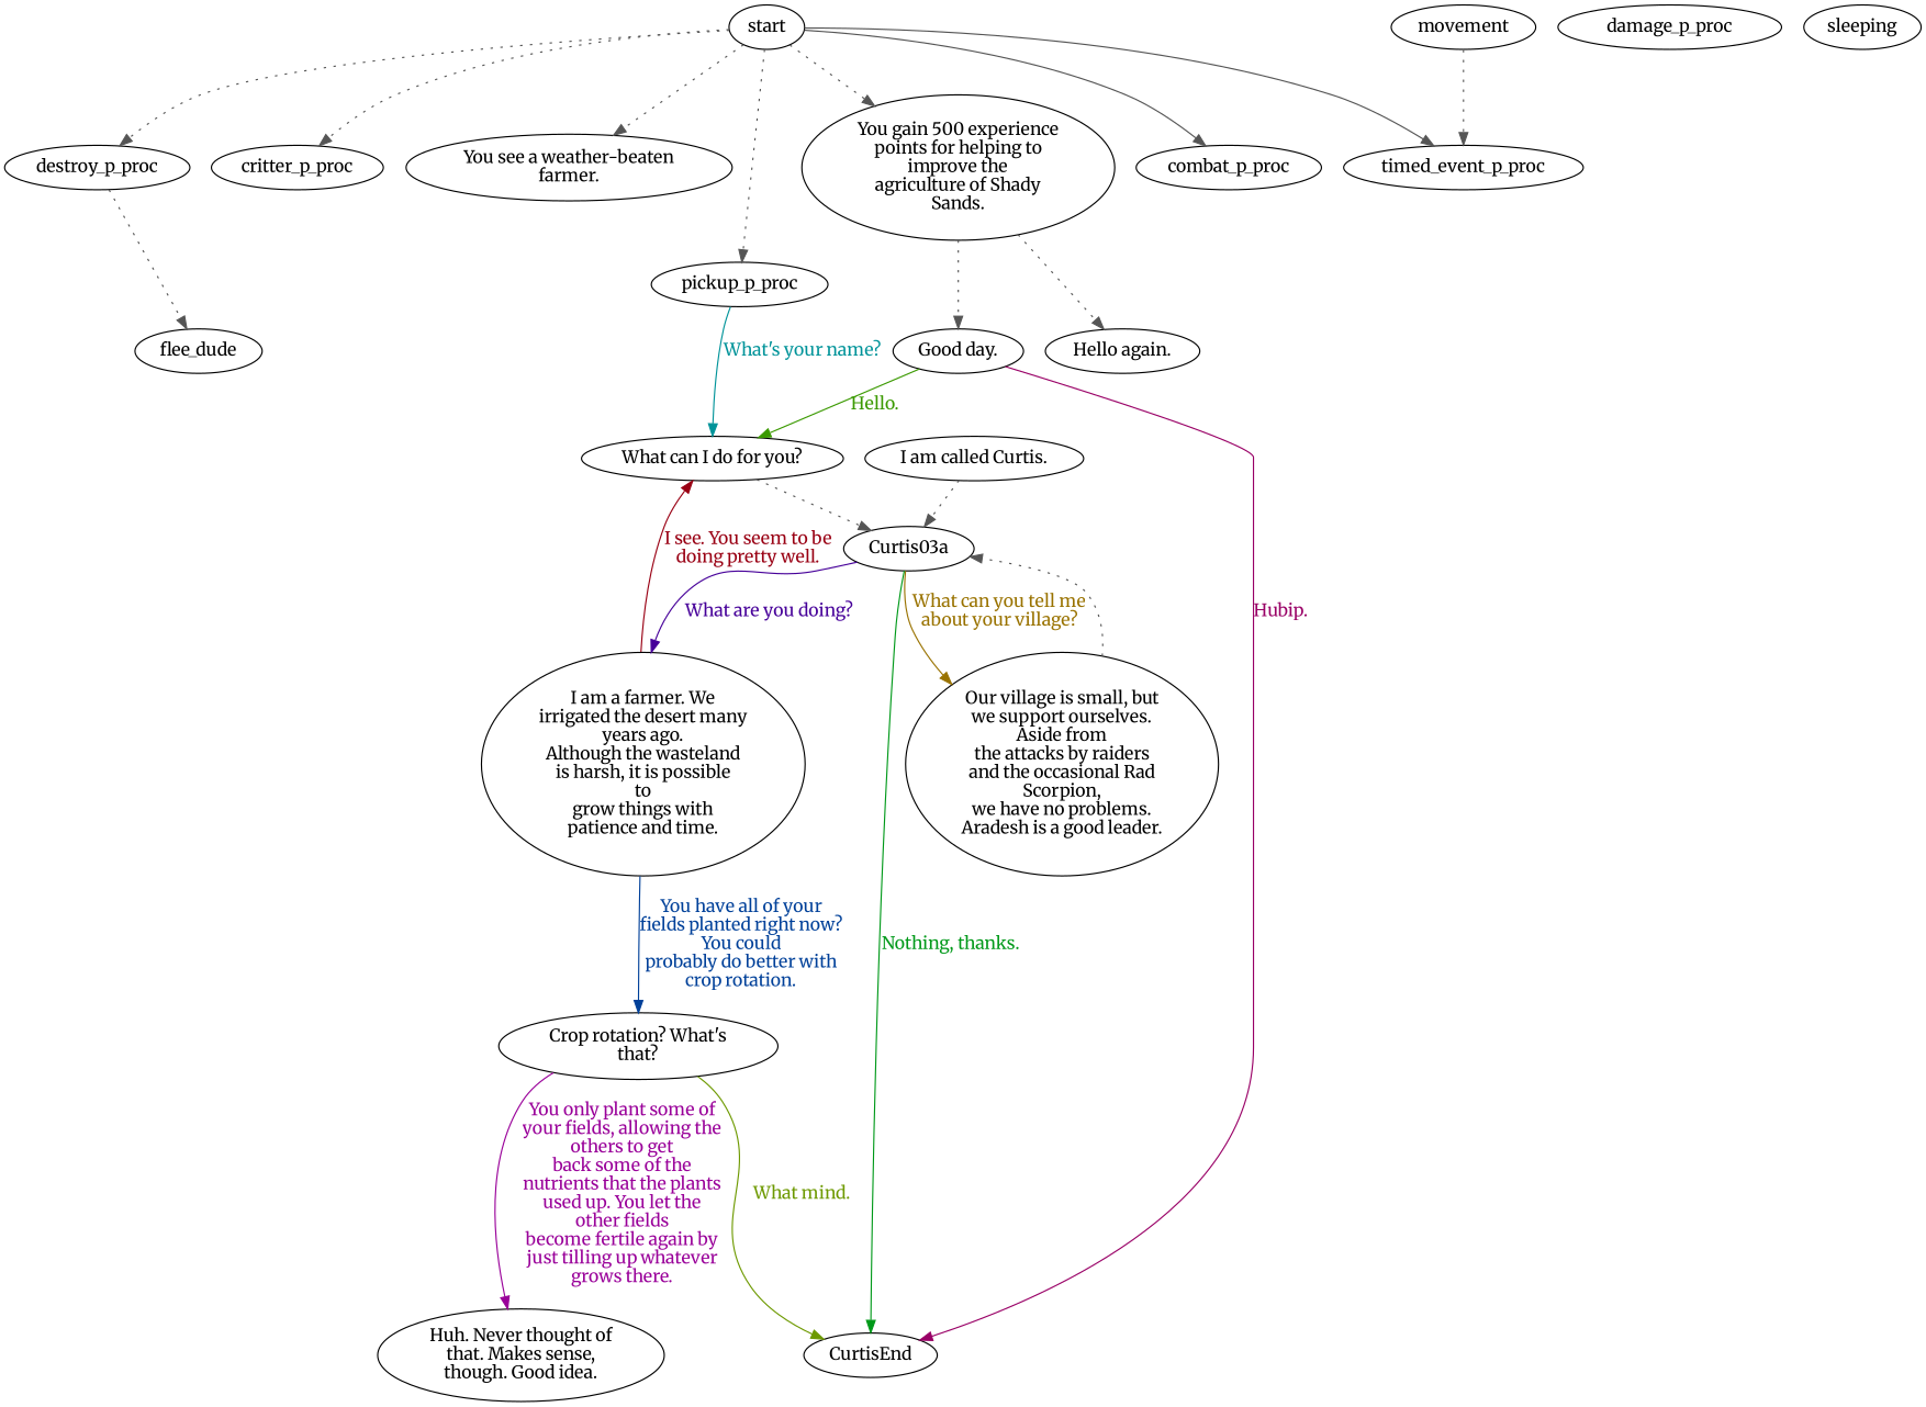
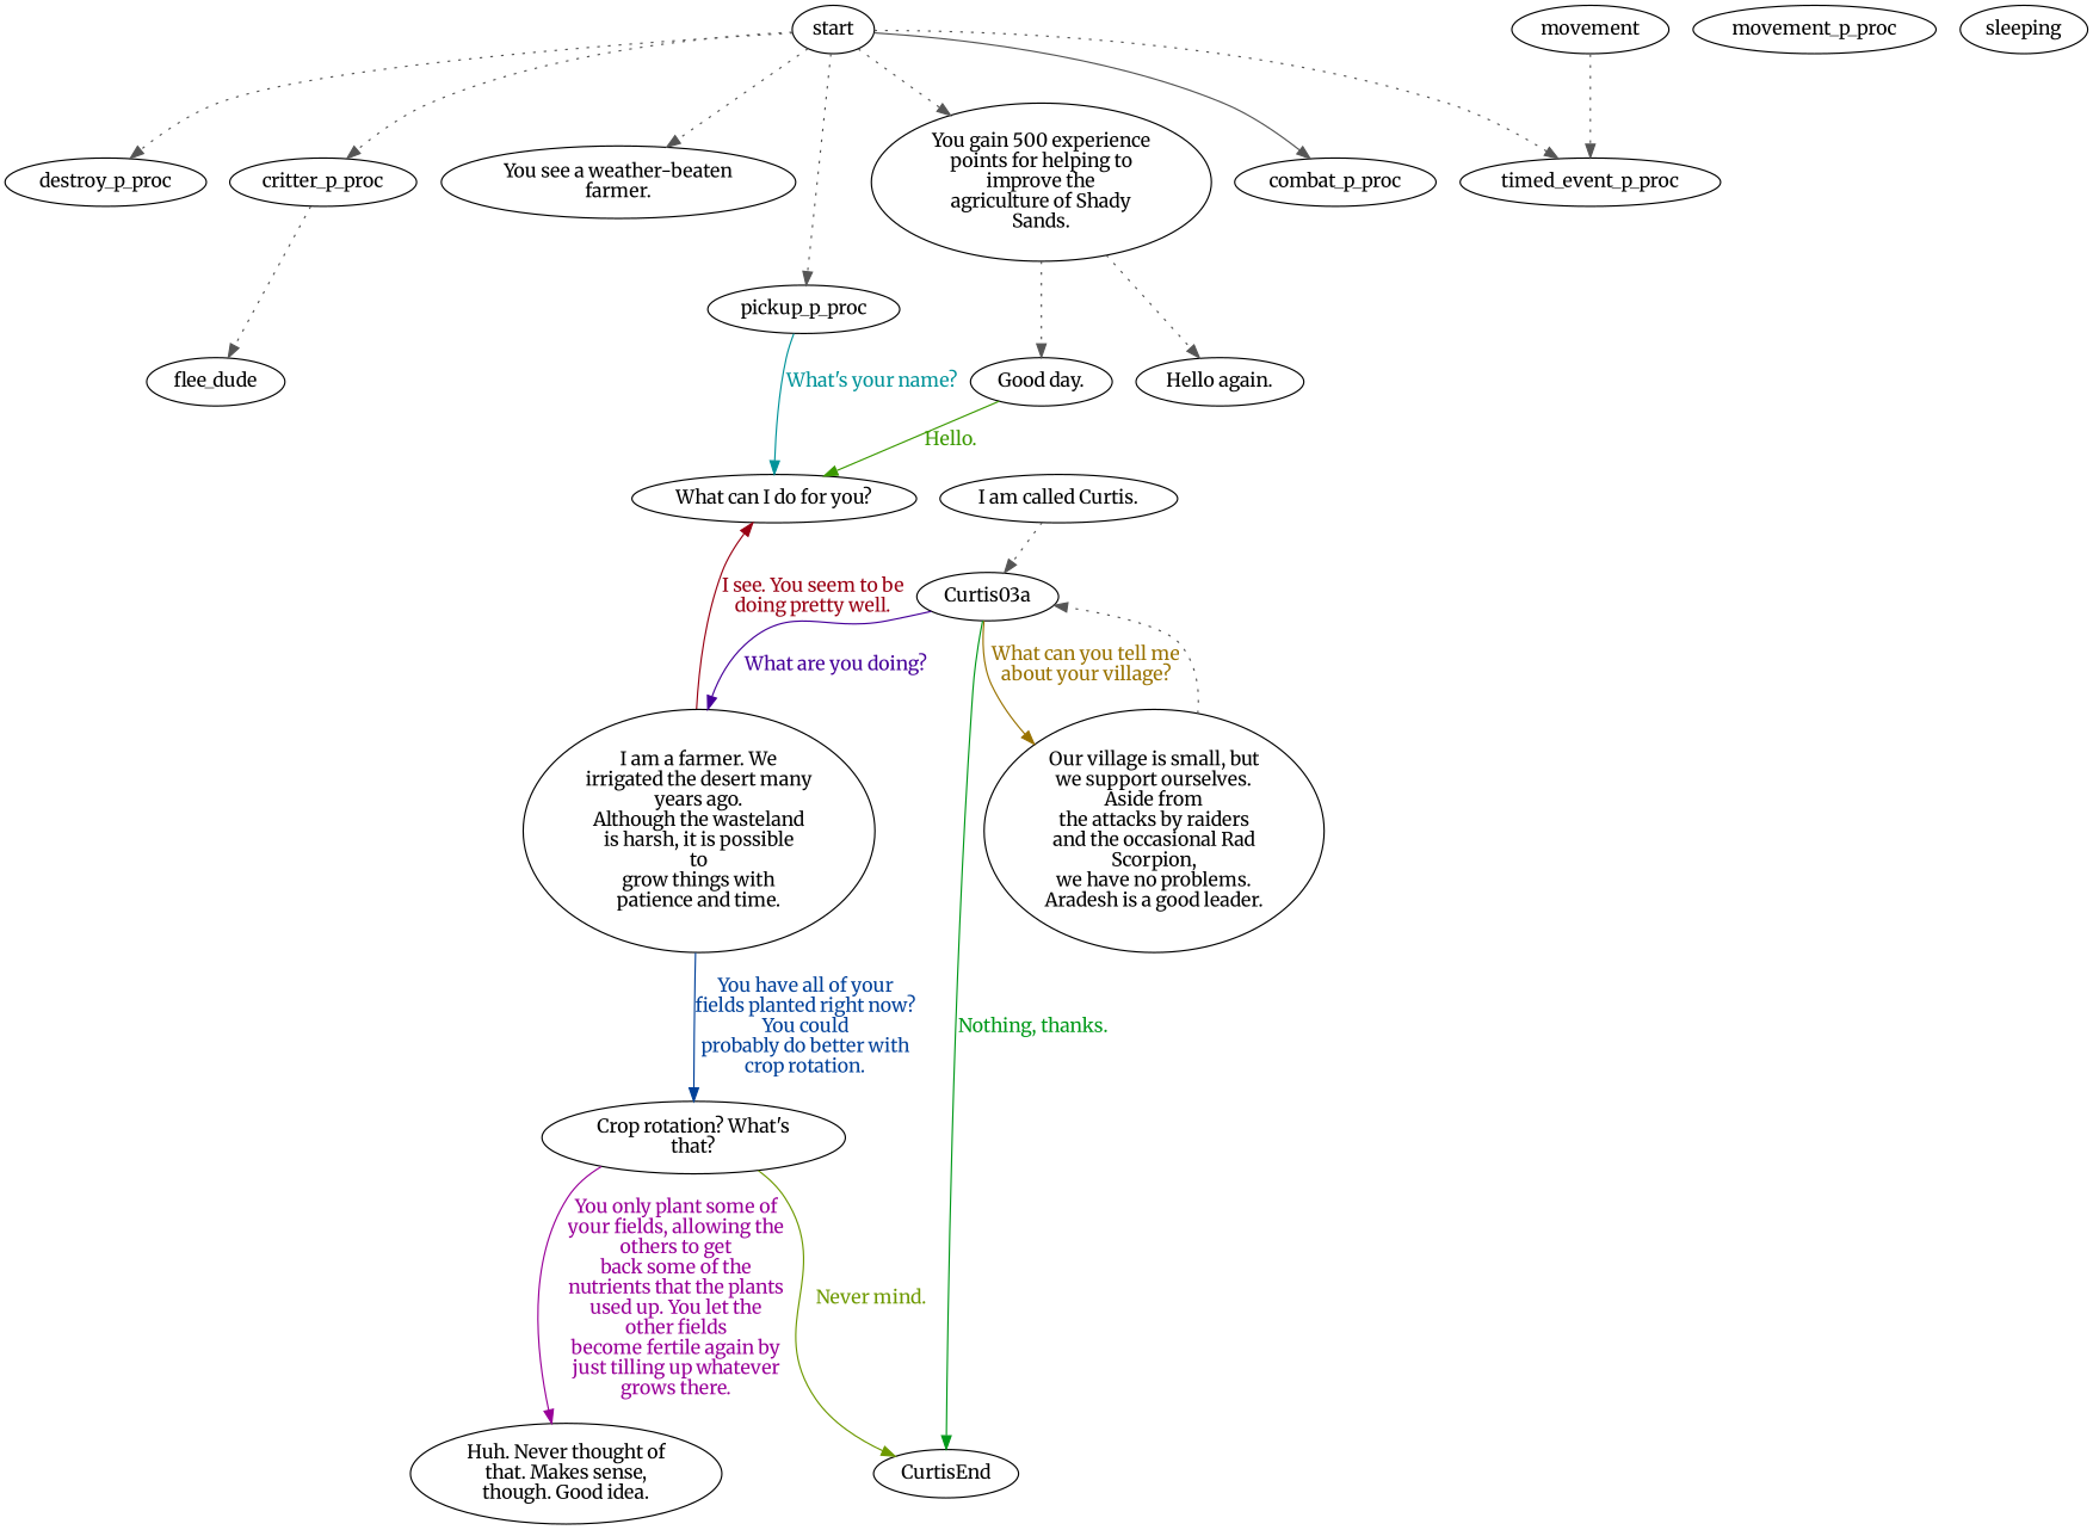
  digraph {
    fontname=Merriweather
    node [color="#000000" fillcolor="#FFFFFF" fontname=Merriweather style=filled]
    edge [color="#555555" fontname=Merriweather style=dotted]
    start
    combat_p_proc
    critter_p_proc
    destroy_p_proc
    n5 [label="You see a weather-beaten\nfarmer."]
    pickup_p_proc
    n7 [label="You gain 500 experience\npoints for helping to\nimprove the\nagriculture of Shady\nSands."]
    timed_event_p_proc
    flee_dude
    n10 [label="What can I do for you?"]
    n11 [label="Hello again."]
    n12 [label="Good day."]
    CurtisEnd
    movement
-   damage_p_proc
+   damage_p_proc [label=movement_p_proc]
    Curtis03a
    n17 [label="Our village is small, but\nwe support ourselves.\nAside from\nthe attacks by raiders\nand the occasional Rad\nScorpion,\nwe have no problems.\nAradesh is a good leader."]
    n18 [label="I am a farmer. We\nirrigated the desert many\nyears ago.\nAlthough the wasteland\nis harsh, it is possible\nto\ngrow things with\npatience and time."]
    n19 [label="Crop rotation? What's\nthat?"]
    n20 [label="Huh. Never thought of\nthat. Makes sense,\nthough. Good idea."]
    n21 [label="I am called Curtis."]
    sleeping
    start -> combat_p_proc [style=solid]
    start -> critter_p_proc
    start -> destroy_p_proc
    start -> n5
    start -> pickup_p_proc
    start -> n7
-   start -> timed_event_p_proc [style=solid]
-   destroy_p_proc -> flee_dude
+   start -> timed_event_p_proc
+   critter_p_proc -> flee_dude
    pickup_p_proc -> n10 [color="#009399" fontcolor="#009399" label="What's your name?" style=""]
    n7 -> n11
    n7 -> n12
-   n10 -> Curtis03a
    n12 -> n10 [color="#3A9900" fontcolor="#3A9900" label="Hello." style=""]
-   n12 -> CurtisEnd [color="#990066" fontcolor="#990066" label="Hubip." style=""]
    movement -> timed_event_p_proc
    Curtis03a -> CurtisEnd [color="#009919" fontcolor="#009919" label="Nothing, thanks." style=""]
    Curtis03a -> n17 [color="#997200" fontcolor="#997200" label="What can you tell me\nabout your village?" style=""]
    Curtis03a -> n18 [color="#460099" fontcolor="#460099" label="What are you doing?" style=""]
    n17 -> Curtis03a
    n18 -> n10 [color="#990013" fontcolor="#990013" label="I see. You seem to be\ndoing pretty well." style=""]
    n18 -> n19 [color="#004099" fontcolor="#004099" label="You have all of your\nfields planted right now?\nYou could\nprobably do better with\ncrop rotation." style=""]
-   n19 -> CurtisEnd [color="#6D9900" fontcolor="#6D9900" label="What mind." style=""]
+   n19 -> CurtisEnd [color="#6D9900" fontcolor="#6D9900" label="Never mind." style=""]
    n19 -> n20 [color="#990099" fontcolor="#990099" label="You only plant some of\nyour fields, allowing the\nothers to get\nback some of the\nnutrients that the plants\nused up. You let the\nother fields\nbecome fertile again by\njust tilling up whatever\ngrows there." style=""]
    n21 -> Curtis03a
  }
